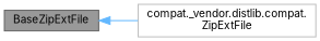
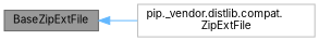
  digraph {
    rankdir=LR
    fontname=Inter
    node [fontname=Inter fontsize=10 shape=box style=filled]
    n1 [color=gray40 fillcolor=grey60 fontcolor=black height=0.2 label=BaseZipExtFile width=0.4]
-   n2 [color=grey75 fillcolor=white height=0.2 label="compat._vendor.distlib.compat.\lZipExtFile" width=0.4]
+   n2 [color=grey75 fillcolor=white height=0.2 label="pip._vendor.distlib.compat.\lZipExtFile" width=0.4]
    n1 -> n2 [color=steelblue1 dir=back fontname=Inter fontsize=10 labelfontname=Helvetica labelfontsize=10 style=solid]
  }
